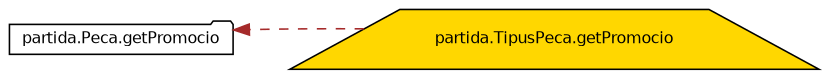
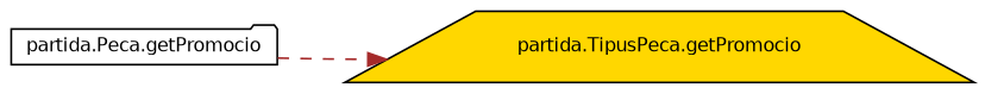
  digraph {
    rankdir=LR
    node [color=black fontname=Helvetica fontsize=10 style=filled]
    n1 [fillcolor=white fontcolor=black height=0.2 label="partida.Peca.getPromocio" shape=folder width=0.4]
    n2 [fillcolor=gold height=0.2 label="partida.TipusPeca.getPromocio" shape=trapezium width=0.4]
-   n2 -> n1 [color=brown fontname=Helvetica fontsize=10 labelfontname=Helvetica labelfontsize=10 style=dashed]
+   n1 -> n2 [color=brown fontname=Helvetica fontsize=10 labelfontname=Helvetica labelfontsize=10 style=dashed]
  }
